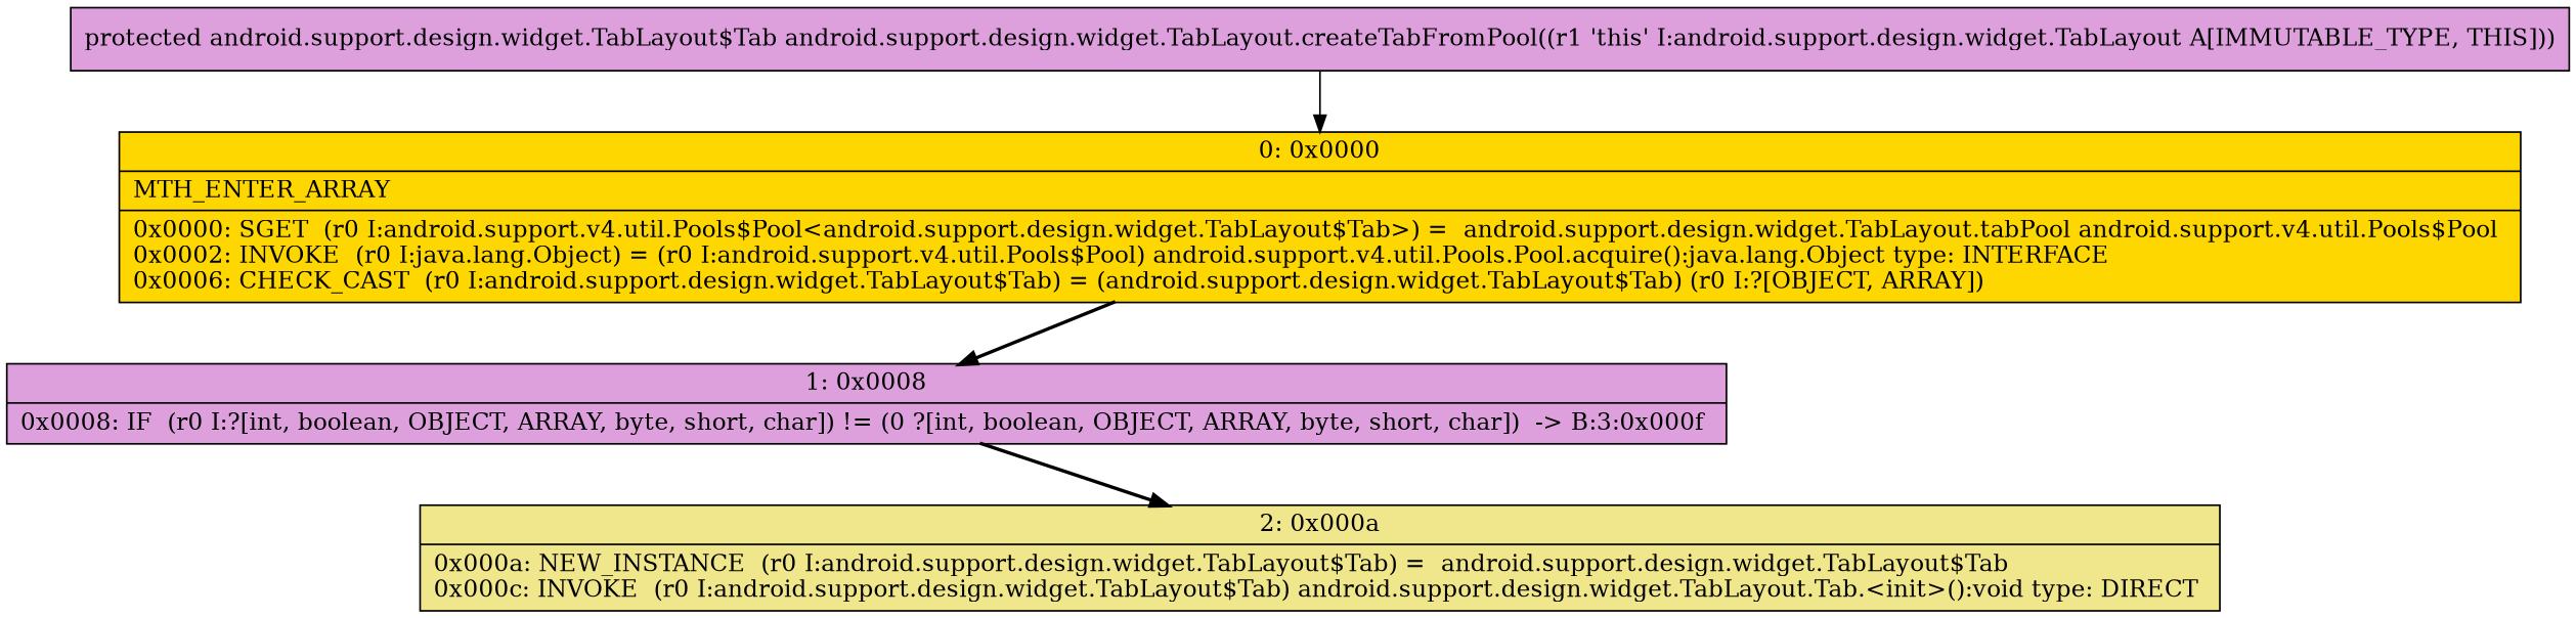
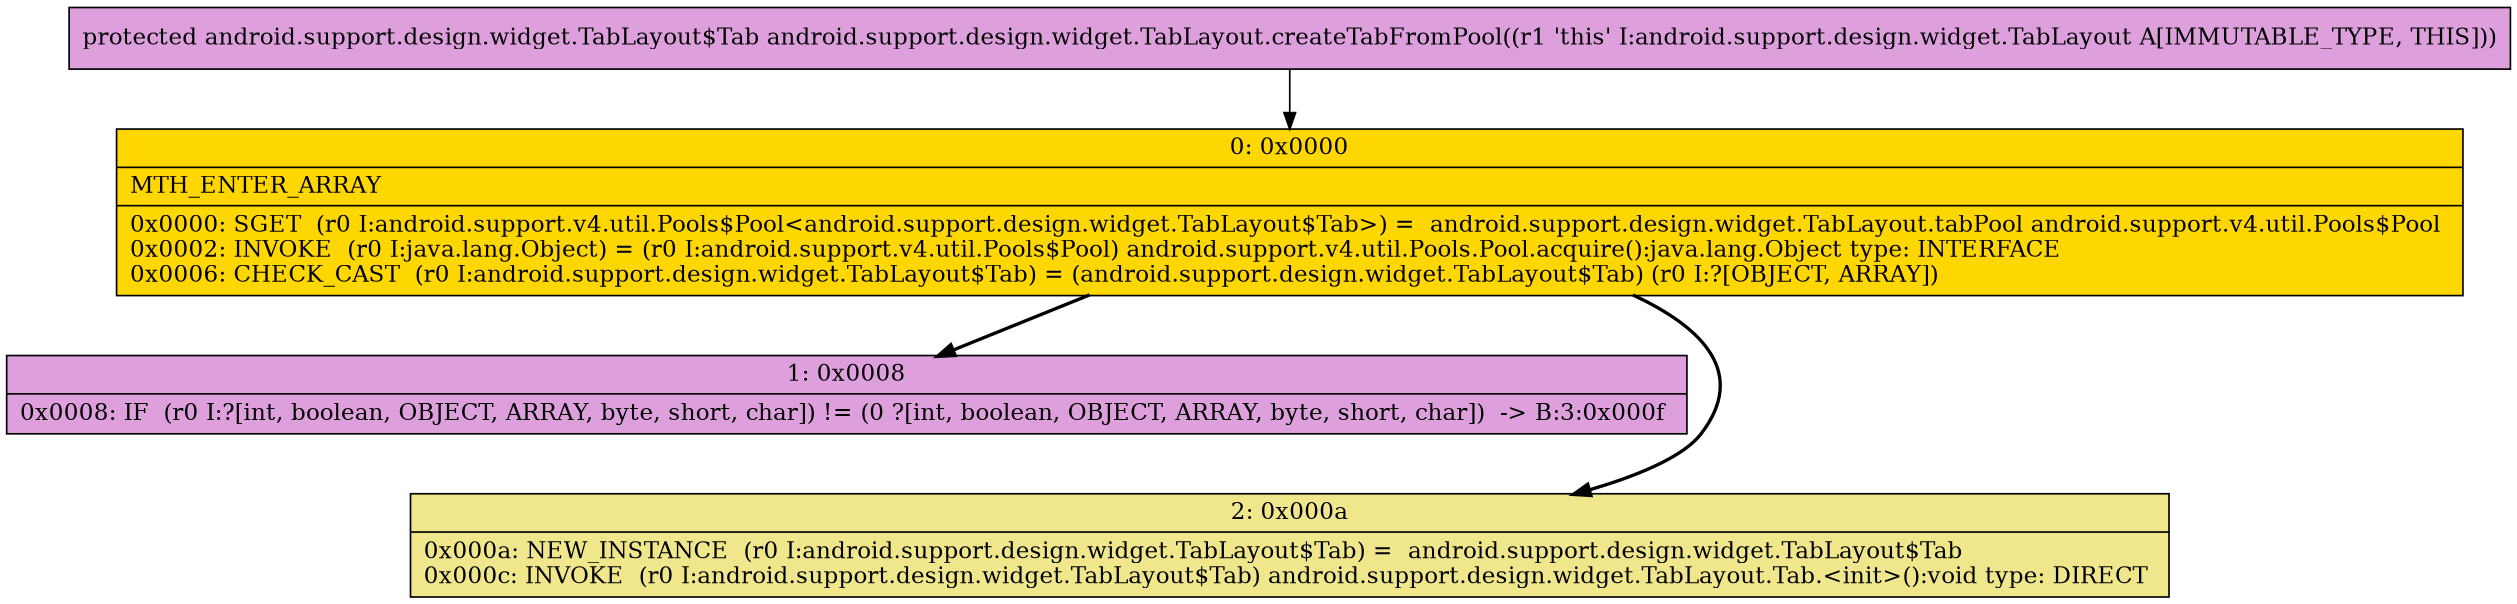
  digraph {
    node [fillcolor=plum shape=record style=filled]
    edge [style=bold]
    n1 [fillcolor=gold label="{0\:\ 0x0000|MTH_ENTER_ARRAY\l|0x0000: SGET  (r0 I:android.support.v4.util.Pools$Pool\<android.support.design.widget.TabLayout$Tab\>) =  android.support.design.widget.TabLayout.tabPool android.support.v4.util.Pools$Pool \l0x0002: INVOKE  (r0 I:java.lang.Object) = (r0 I:android.support.v4.util.Pools$Pool) android.support.v4.util.Pools.Pool.acquire():java.lang.Object type: INTERFACE \l0x0006: CHECK_CAST  (r0 I:android.support.design.widget.TabLayout$Tab) = (android.support.design.widget.TabLayout$Tab) (r0 I:?[OBJECT, ARRAY]) \l}"]
    n2 [label="{1\:\ 0x0008|0x0008: IF  (r0 I:?[int, boolean, OBJECT, ARRAY, byte, short, char]) != (0 ?[int, boolean, OBJECT, ARRAY, byte, short, char])  \-\> B:3:0x000f \l}"]
    n3 [fillcolor=khaki label="{2\:\ 0x000a|0x000a: NEW_INSTANCE  (r0 I:android.support.design.widget.TabLayout$Tab) =  android.support.design.widget.TabLayout$Tab \l0x000c: INVOKE  (r0 I:android.support.design.widget.TabLayout$Tab) android.support.design.widget.TabLayout.Tab.\<init\>():void type: DIRECT \l}"]
    n4 [label="{protected android.support.design.widget.TabLayout$Tab android.support.design.widget.TabLayout.createTabFromPool((r1 'this' I:android.support.design.widget.TabLayout A[IMMUTABLE_TYPE, THIS])) }"]
    n1 -> n2
-   n2 -> n3
+   n1 -> n3
    n4 -> n1 [style=solid]
  }
